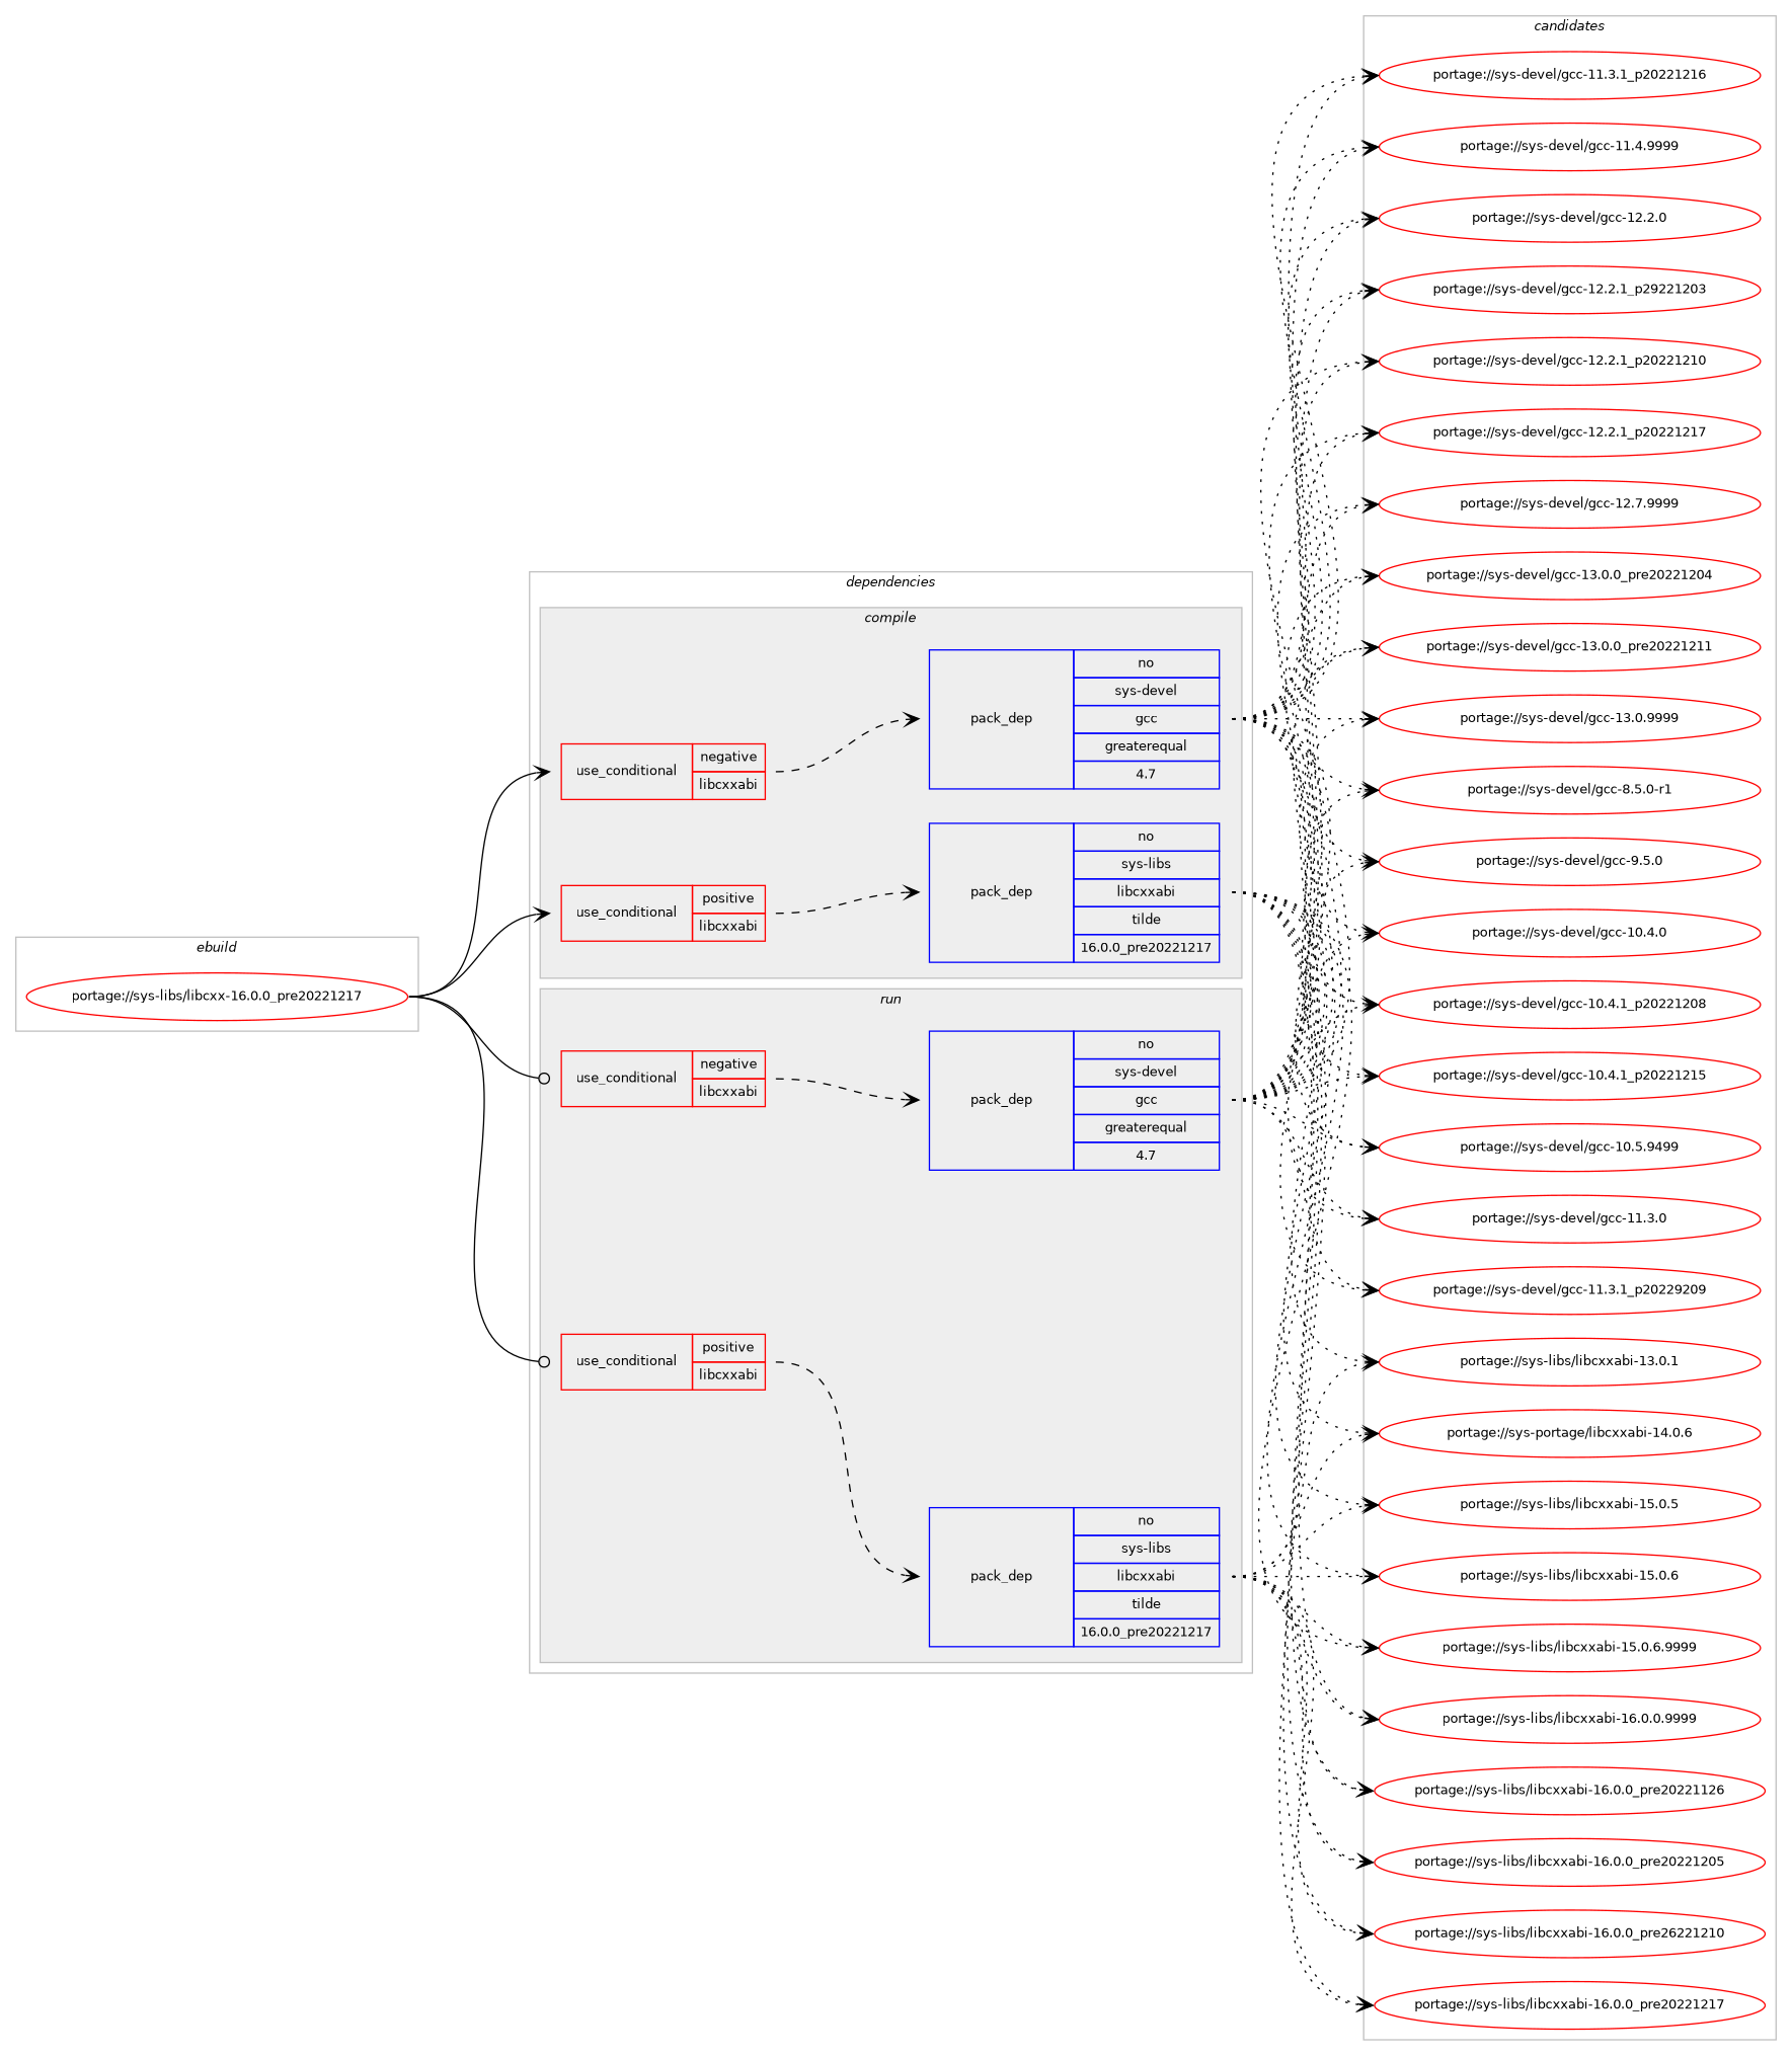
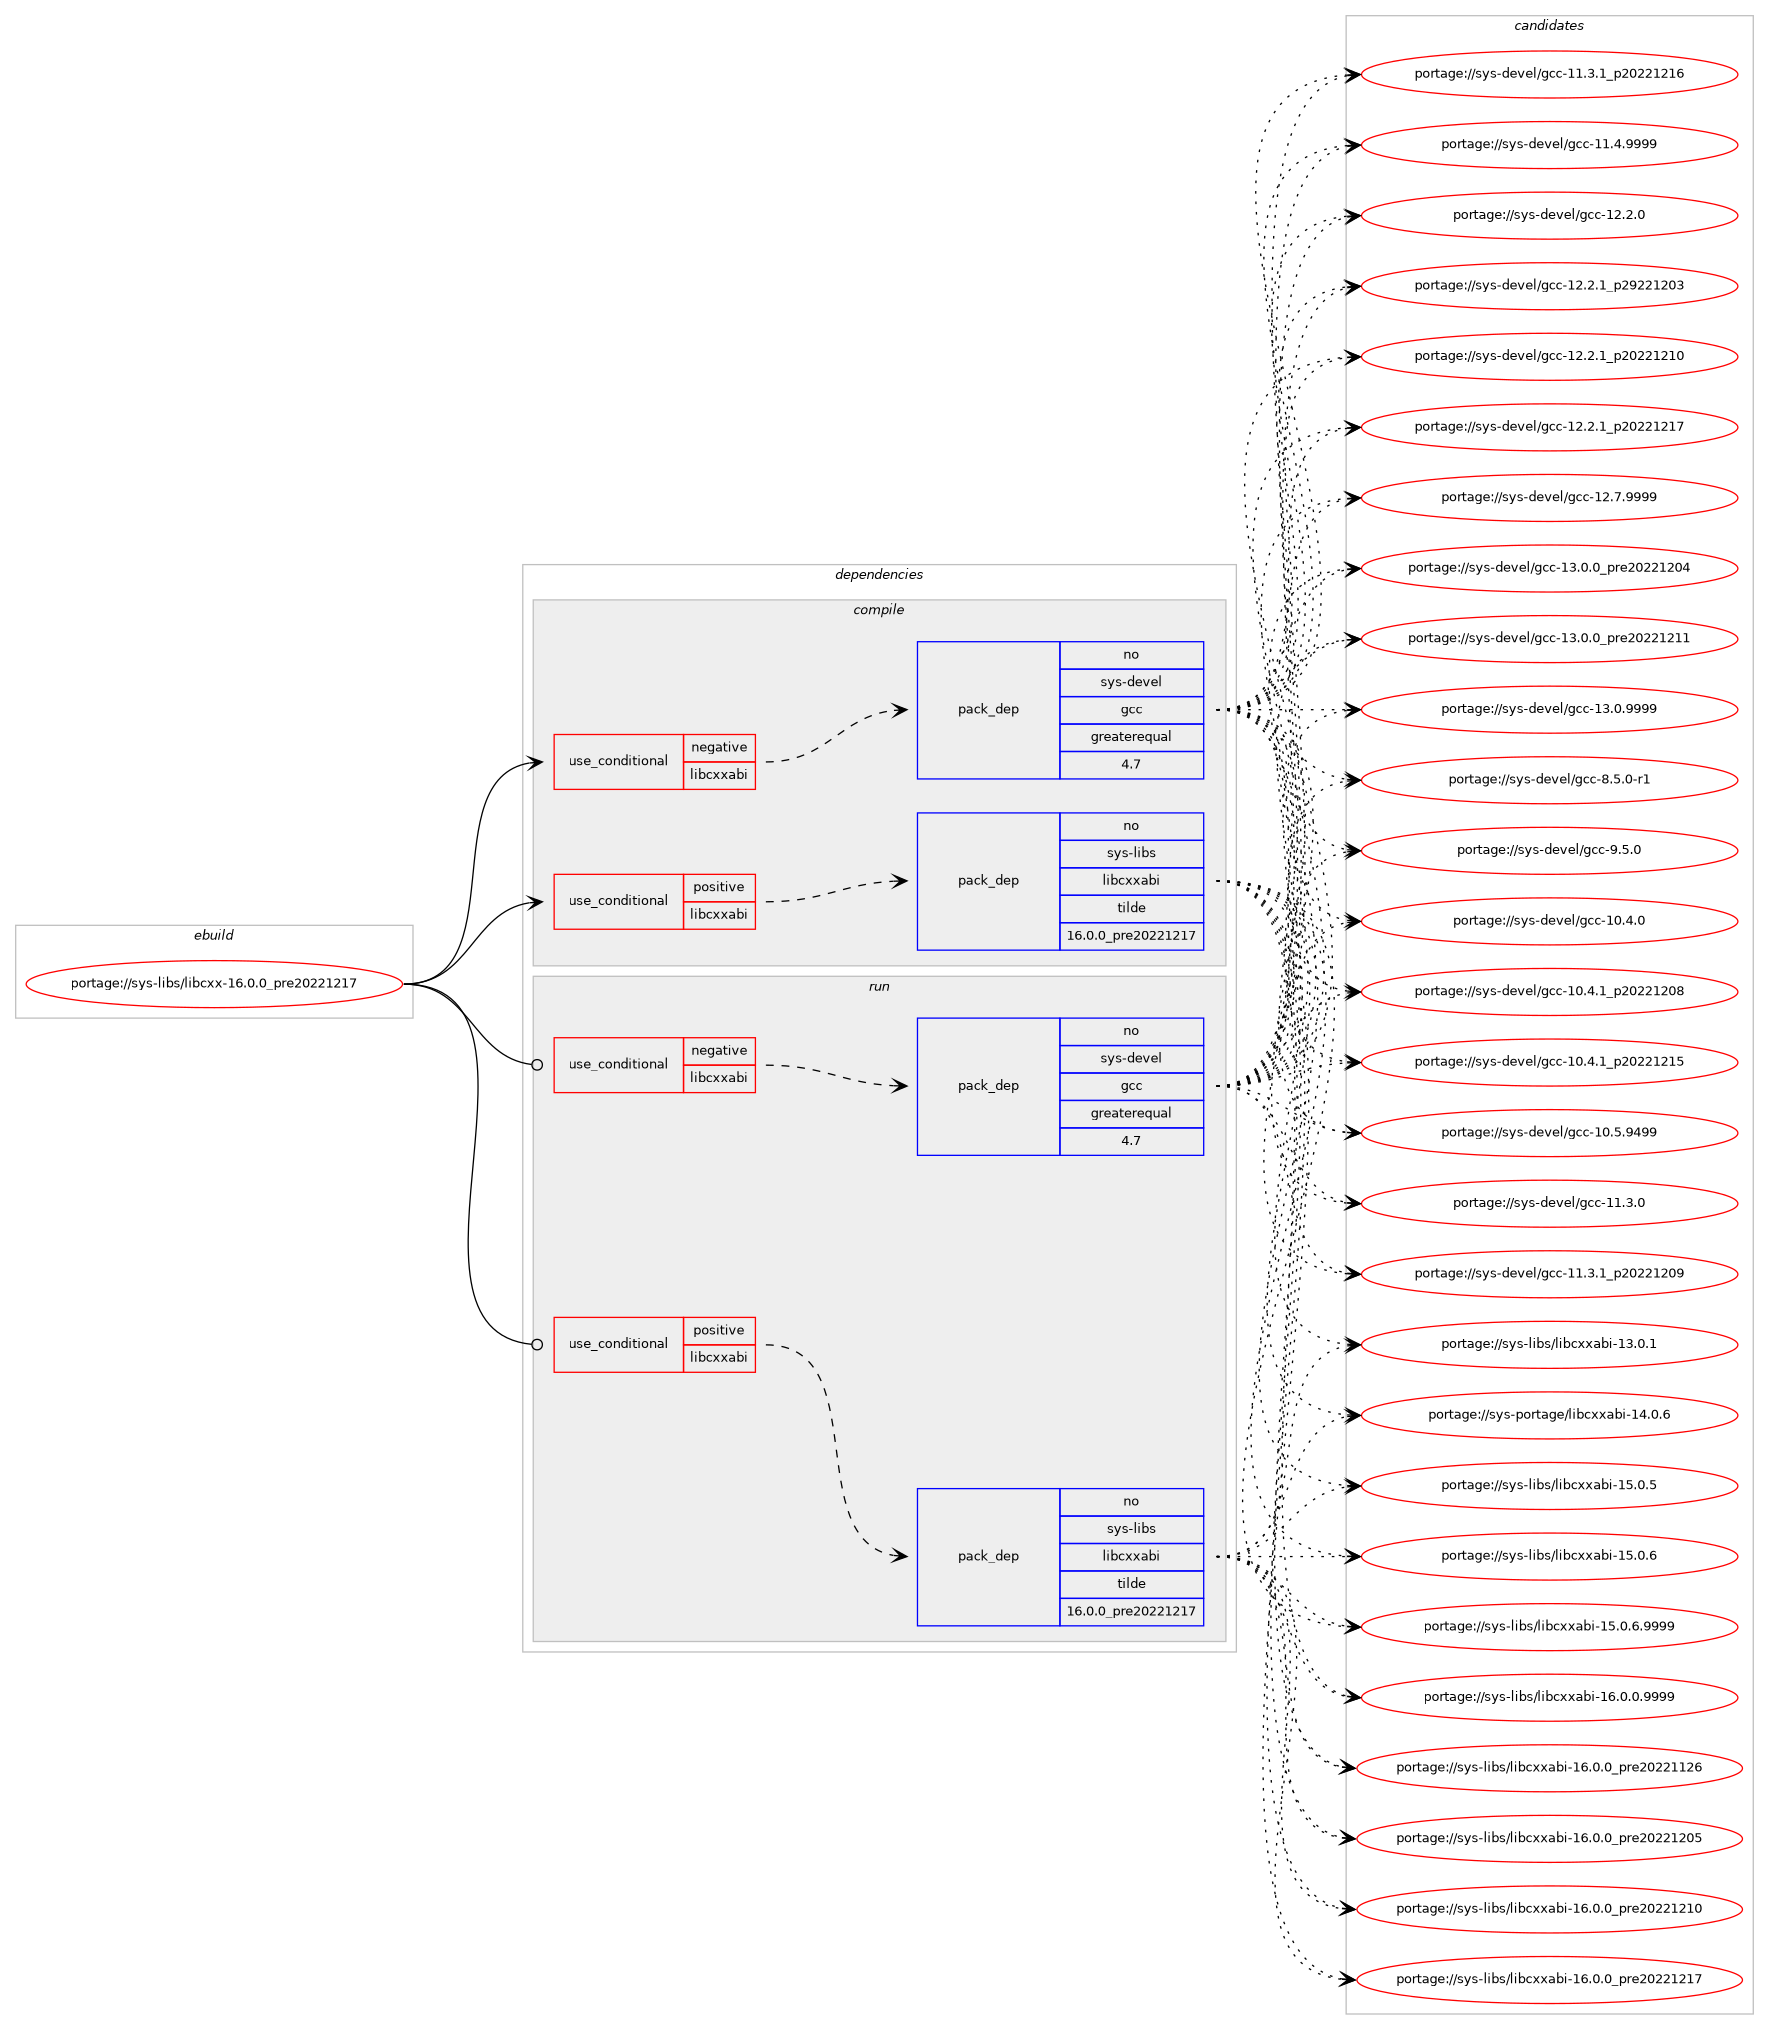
  digraph {
    compound=true
    concentrate=true
    fontname=Helvetica
    fontsize=10
    newrank=true
    rankdir=LR
    ranksep=1.5
    node [color=red fontname=Helvetica fontsize=10]
    edge [arrowhead=vee headport=w style=dotted tailport=e weight=100]
    n1 [label="portage://sys-libs/libcxx-16.0.0_pre20221217" width=4]
    n2 [color=blue label=<<TABLE BORDER="0" CELLBORDER="1" CELLSPACING="0" CELLPADDING="4" WIDTH="220"><TR><TD ROWSPAN="6" CELLPADDING="30">pack_dep</TD></TR><TR><TD WIDTH="110">no</TD></TR><TR><TD>sys-devel</TD></TR><TR><TD>gcc</TD></TR><TR><TD>greaterequal</TD></TR><TR><TD>4.7</TD></TR></TABLE>> shape=none]
    n3 [label=<<TABLE BORDER="0" CELLBORDER="1" CELLSPACING="0" CELLPADDING="4"><TR><TD ROWSPAN="3" CELLPADDING="10">use_conditional</TD></TR><TR><TD>negative</TD></TR><TR><TD>libcxxabi</TD></TR></TABLE>> shape=none]
    n4 [color=blue label=<<TABLE BORDER="0" CELLBORDER="1" CELLSPACING="0" CELLPADDING="4" WIDTH="220"><TR><TD ROWSPAN="6" CELLPADDING="30">pack_dep</TD></TR><TR><TD WIDTH="110">no</TD></TR><TR><TD>sys-libs</TD></TR><TR><TD>libcxxabi</TD></TR><TR><TD>tilde</TD></TR><TR><TD>16.0.0_pre20221217</TD></TR></TABLE>> shape=none]
    n5 [label=<<TABLE BORDER="0" CELLBORDER="1" CELLSPACING="0" CELLPADDING="4"><TR><TD ROWSPAN="3" CELLPADDING="10">use_conditional</TD></TR><TR><TD>positive</TD></TR><TR><TD>libcxxabi</TD></TR></TABLE>> shape=none]
    n6 [color=blue label=<<TABLE BORDER="0" CELLBORDER="1" CELLSPACING="0" CELLPADDING="4" WIDTH="220"><TR><TD ROWSPAN="6" CELLPADDING="30">pack_dep</TD></TR><TR><TD WIDTH="110">no</TD></TR><TR><TD>sys-devel</TD></TR><TR><TD>gcc</TD></TR><TR><TD>greaterequal</TD></TR><TR><TD>4.7</TD></TR></TABLE>> shape=none]
    n7 [label=<<TABLE BORDER="0" CELLBORDER="1" CELLSPACING="0" CELLPADDING="4"><TR><TD ROWSPAN="3" CELLPADDING="10">use_conditional</TD></TR><TR><TD>negative</TD></TR><TR><TD>libcxxabi</TD></TR></TABLE>> shape=none]
    n8 [color=blue label=<<TABLE BORDER="0" CELLBORDER="1" CELLSPACING="0" CELLPADDING="4" WIDTH="220"><TR><TD ROWSPAN="6" CELLPADDING="30">pack_dep</TD></TR><TR><TD WIDTH="110">no</TD></TR><TR><TD>sys-libs</TD></TR><TR><TD>libcxxabi</TD></TR><TR><TD>tilde</TD></TR><TR><TD>16.0.0_pre20221217</TD></TR></TABLE>> shape=none]
    n9 [label=<<TABLE BORDER="0" CELLBORDER="1" CELLSPACING="0" CELLPADDING="4"><TR><TD ROWSPAN="3" CELLPADDING="10">use_conditional</TD></TR><TR><TD>positive</TD></TR><TR><TD>libcxxabi</TD></TR></TABLE>> shape=none]
    n10 [label="portage://sys-devel/gcc-10.4.0" width=4]
    n11 [label="portage://sys-devel/gcc-10.4.1_p20221208" width=4]
    n12 [label="portage://sys-devel/gcc-10.4.1_p20221215" width=4]
    n13 [label="portage://sys-devel/gcc-10.5.9499" width=4]
    n14 [label="portage://sys-devel/gcc-11.3.0" width=4]
-   n15 [label="portage://sys-devel/gcc-11.3.1_p20229209" width=4]
+   n15 [label="portage://sys-devel/gcc-11.3.1_p20221209" width=4]
    n16 [label="portage://sys-devel/gcc-11.3.1_p20221216" width=4]
    n17 [label="portage://sys-devel/gcc-11.4.9999" width=4]
    n18 [label="portage://sys-devel/gcc-12.2.0" width=4]
    n19 [label="portage://sys-devel/gcc-12.2.1_p29221203" width=4]
    n20 [label="portage://sys-devel/gcc-12.2.1_p20221210" width=4]
    n21 [label="portage://sys-devel/gcc-12.2.1_p20221217" width=4]
    n22 [label="portage://sys-devel/gcc-12.7.9999" width=4]
    n23 [label="portage://sys-devel/gcc-13.0.0_pre20221204" width=4]
    n24 [label="portage://sys-devel/gcc-13.0.0_pre20221211" width=4]
    n25 [label="portage://sys-devel/gcc-13.0.9999" width=4]
    n26 [label="portage://sys-devel/gcc-8.5.0-r1" width=4]
    n27 [label="portage://sys-devel/gcc-9.5.0" width=4]
    n28 [label="portage://sys-libs/libcxxabi-13.0.1" width=4]
    n29 [label="portage://sys-portage/libcxxabi-14.0.6" width=4]
    n30 [label="portage://sys-libs/libcxxabi-15.0.5" width=4]
    n31 [label="portage://sys-libs/libcxxabi-15.0.6" width=4]
    n32 [label="portage://sys-libs/libcxxabi-15.0.6.9999" width=4]
    n33 [label="portage://sys-libs/libcxxabi-16.0.0.9999" width=4]
    n34 [label="portage://sys-libs/libcxxabi-16.0.0_pre20221126" width=4]
    n35 [label="portage://sys-libs/libcxxabi-16.0.0_pre20221205" width=4]
-   n36 [label="portage://sys-libs/libcxxabi-16.0.0_pre26221210" width=4]
+   n36 [label="portage://sys-libs/libcxxabi-16.0.0_pre20221210" width=4]
    n37 [label="portage://sys-libs/libcxxabi-16.0.0_pre20221217" width=4]
    subgraph cluster_1 {
      color=gray
      label=<<i>ebuild</i>>
      rank=same
      n1
    }
    subgraph cluster_2 {
      color=gray
      label=<<i>dependencies</i>>
      subgraph cluster_3 {
        color=gray
        fillcolor="#eeeeee"
        label=<<i>compile</i>>
        style=filled
        subgraph sub_4 {
          color=gray
          fillcolor="#eeeeee"
          label=<<i>compile</i>>
          style=filled
          n3
          subgraph sub_5 {
            color=gray
            fillcolor="#eeeeee"
            label=<<i>compile</i>>
            style=filled
            n2
          }
        }
        subgraph sub_6 {
          color=gray
          fillcolor="#eeeeee"
          label=<<i>compile</i>>
          style=filled
          n5
          subgraph sub_7 {
            color=gray
            fillcolor="#eeeeee"
            label=<<i>compile</i>>
            style=filled
            n4
          }
        }
      }
      subgraph cluster_8 {
        color=gray
        fillcolor="#eeeeee"
        label=<<i>compile and run</i>>
        style=filled
      }
      subgraph cluster_9 {
        color=gray
        fillcolor="#eeeeee"
        label=<<i>run</i>>
        style=filled
        subgraph sub_10 {
          color=gray
          fillcolor="#eeeeee"
          label=<<i>run</i>>
          style=filled
          n7
          subgraph sub_11 {
            color=gray
            fillcolor="#eeeeee"
            label=<<i>run</i>>
            style=filled
            n6
          }
        }
        subgraph sub_12 {
          color=gray
          fillcolor="#eeeeee"
          label=<<i>run</i>>
          style=filled
          n9
          subgraph sub_13 {
            color=gray
            fillcolor="#eeeeee"
            label=<<i>run</i>>
            style=filled
            n8
          }
        }
      }
    }
    subgraph cluster_14 {
      color=gray
      label=<<i>candidates</i>>
      rank=same
      subgraph sub_15 {
        color=black
        label=<<i>candidates</i>>
        nodesep=1
        rank=same
        n10
        n11
        n12
        n13
        n14
        n15
        n16
        n17
        n18
        n19
        n20
        n21
        n22
        n23
        n24
        n25
        n26
        n27
      }
      subgraph sub_16 {
        color=black
        label=<<i>candidates</i>>
        nodesep=1
        rank=same
        n28
        n29
        n30
        n31
        n32
        n33
        n34
        n35
        n36
        n37
      }
      subgraph sub_17 {
        color=black
        label=<<i>candidates</i>>
        nodesep=1
        rank=same
        n10
        n11
        n12
        n13
        n14
        n15
        n16
        n17
        n18
        n19
        n20
        n21
        n22
        n23
        n24
        n25
        n26
        n27
      }
      subgraph sub_18 {
        color=black
        label=<<i>candidates</i>>
        nodesep=1
        rank=same
        n28
        n29
        n30
        n31
        n32
        n33
        n34
        n35
        n36
        n37
      }
    }
    n1 -> n3 [style=solid weight=20]
    n1 -> n5 [style=solid weight=20]
    n1 -> n7 [arrowhead=odot style=solid weight=20]
    n1 -> n9 [arrowhead=odot style=solid weight=20]
    n2 -> n10
    n2 -> n11
    n2 -> n12
    n2 -> n13
    n2 -> n14
    n2 -> n15
    n2 -> n16
    n2 -> n17
    n2 -> n18
    n2 -> n19
    n2 -> n20
    n2 -> n21
    n2 -> n22
    n2 -> n23
    n2 -> n24
    n2 -> n25
    n2 -> n26
    n2 -> n27
    n3 -> n2 [style=dashed weight=20]
    n4 -> n28
    n4 -> n29
    n4 -> n30
    n4 -> n31
    n4 -> n32
    n4 -> n33
    n4 -> n34
    n4 -> n35
    n4 -> n36
    n4 -> n37
    n5 -> n4 [style=dashed weight=20]
    n6 -> n10
    n6 -> n11
    n6 -> n12
    n6 -> n13
    n6 -> n14
    n6 -> n15
    n6 -> n16
    n6 -> n17
    n6 -> n18
    n6 -> n19
    n6 -> n20
    n6 -> n21
    n6 -> n22
    n6 -> n23
    n6 -> n24
    n6 -> n25
    n6 -> n26
    n6 -> n27
    n7 -> n6 [style=dashed weight=20]
    n8 -> n28
    n8 -> n29
    n8 -> n30
    n8 -> n31
    n8 -> n32
    n8 -> n33
    n8 -> n34
    n8 -> n35
    n8 -> n36
    n8 -> n37
    n9 -> n8 [style=dashed weight=20]
  }
